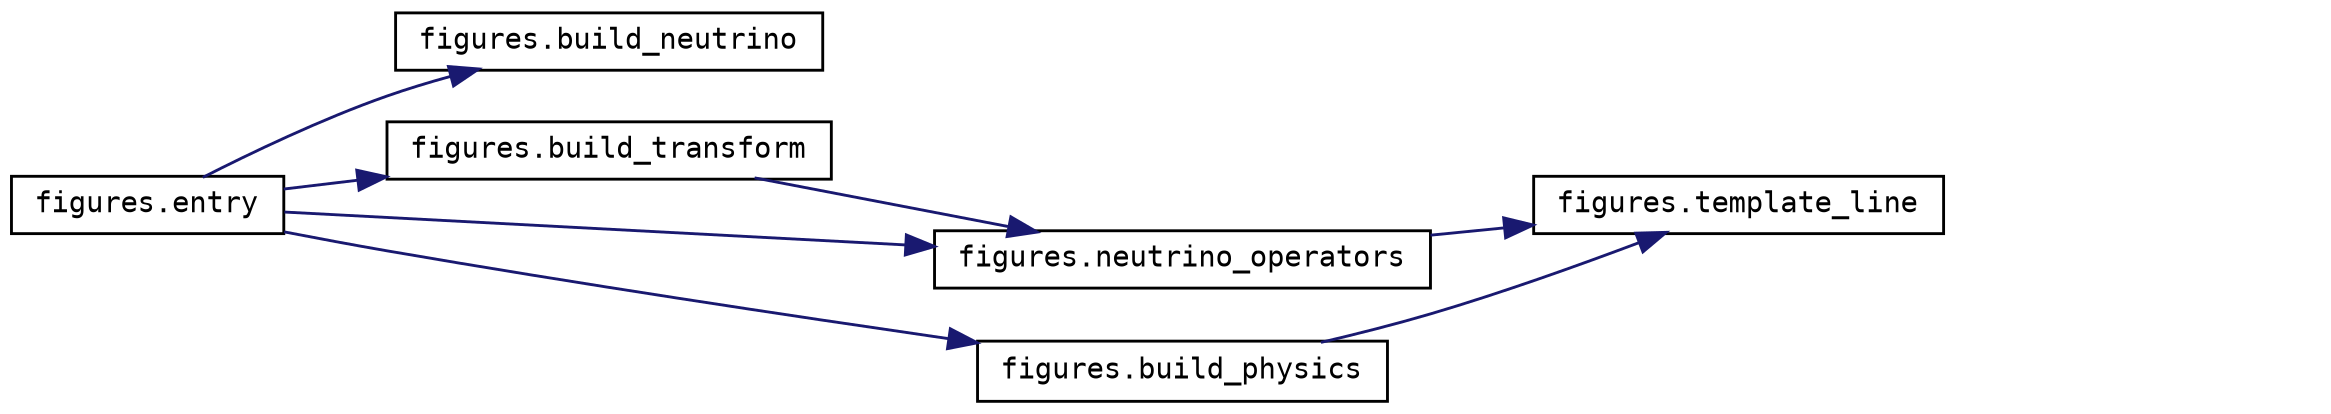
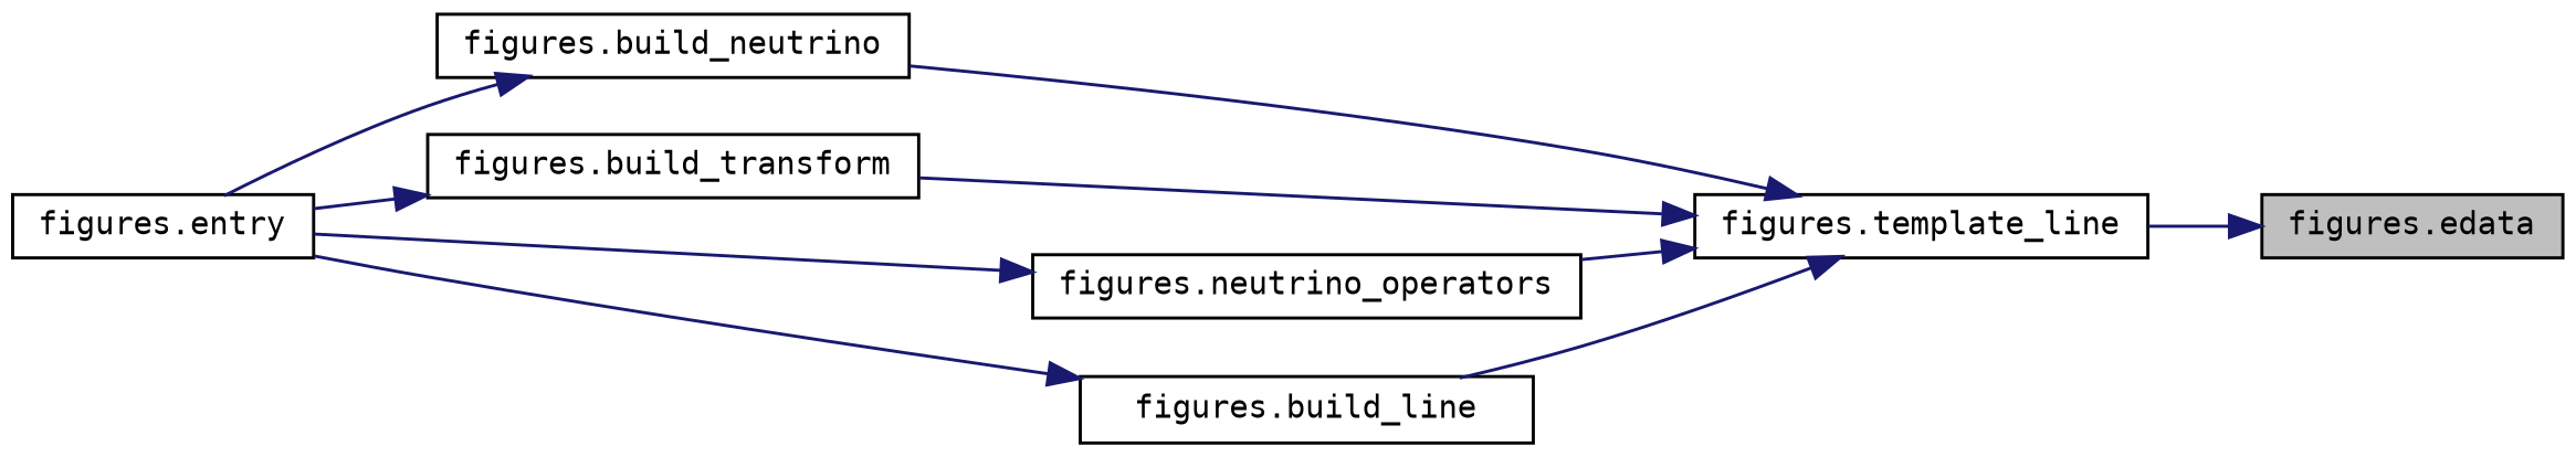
  digraph {
    fontname="DejaVu Sans Mono"
    rankdir=RL
    node [color=black fillcolor=white fontname="DejaVu Sans Mono" fontsize=10 shape=record style=filled]
    edge [color=midnightblue dir=back fontname="DejaVu Sans Mono" fontsize=10 labelfontname=Helvetica labelfontsize=10 style=solid]
+   n1 [fillcolor=grey75 fontcolor=black height=0.2 label="figures.edata" width=0.4]
    n2 [height=0.2 label="figures.template_line" width=0.4]
    n3 [height=0.2 label="figures.build_neutrino" width=0.4]
    n4 [height=0.2 label="figures.neutrino_operators" width=0.4]
-   n5 [height=0.2 label="figures.build_physics" width=0.4]
+   n5 [height=0.2 label="figures.build_line" width=0.4]
    n6 [height=0.2 label="figures.build_transform" width=0.4]
    n7 [height=0.2 label="figures.entry" width=0.4]
+   n1 -> n2
+   n2 -> n3
    n2 -> n4
    n2 -> n5
-   n4 -> n6
+   n2 -> n6
    n3 -> n7
    n4 -> n7
    n5 -> n7
    n6 -> n7
  }
